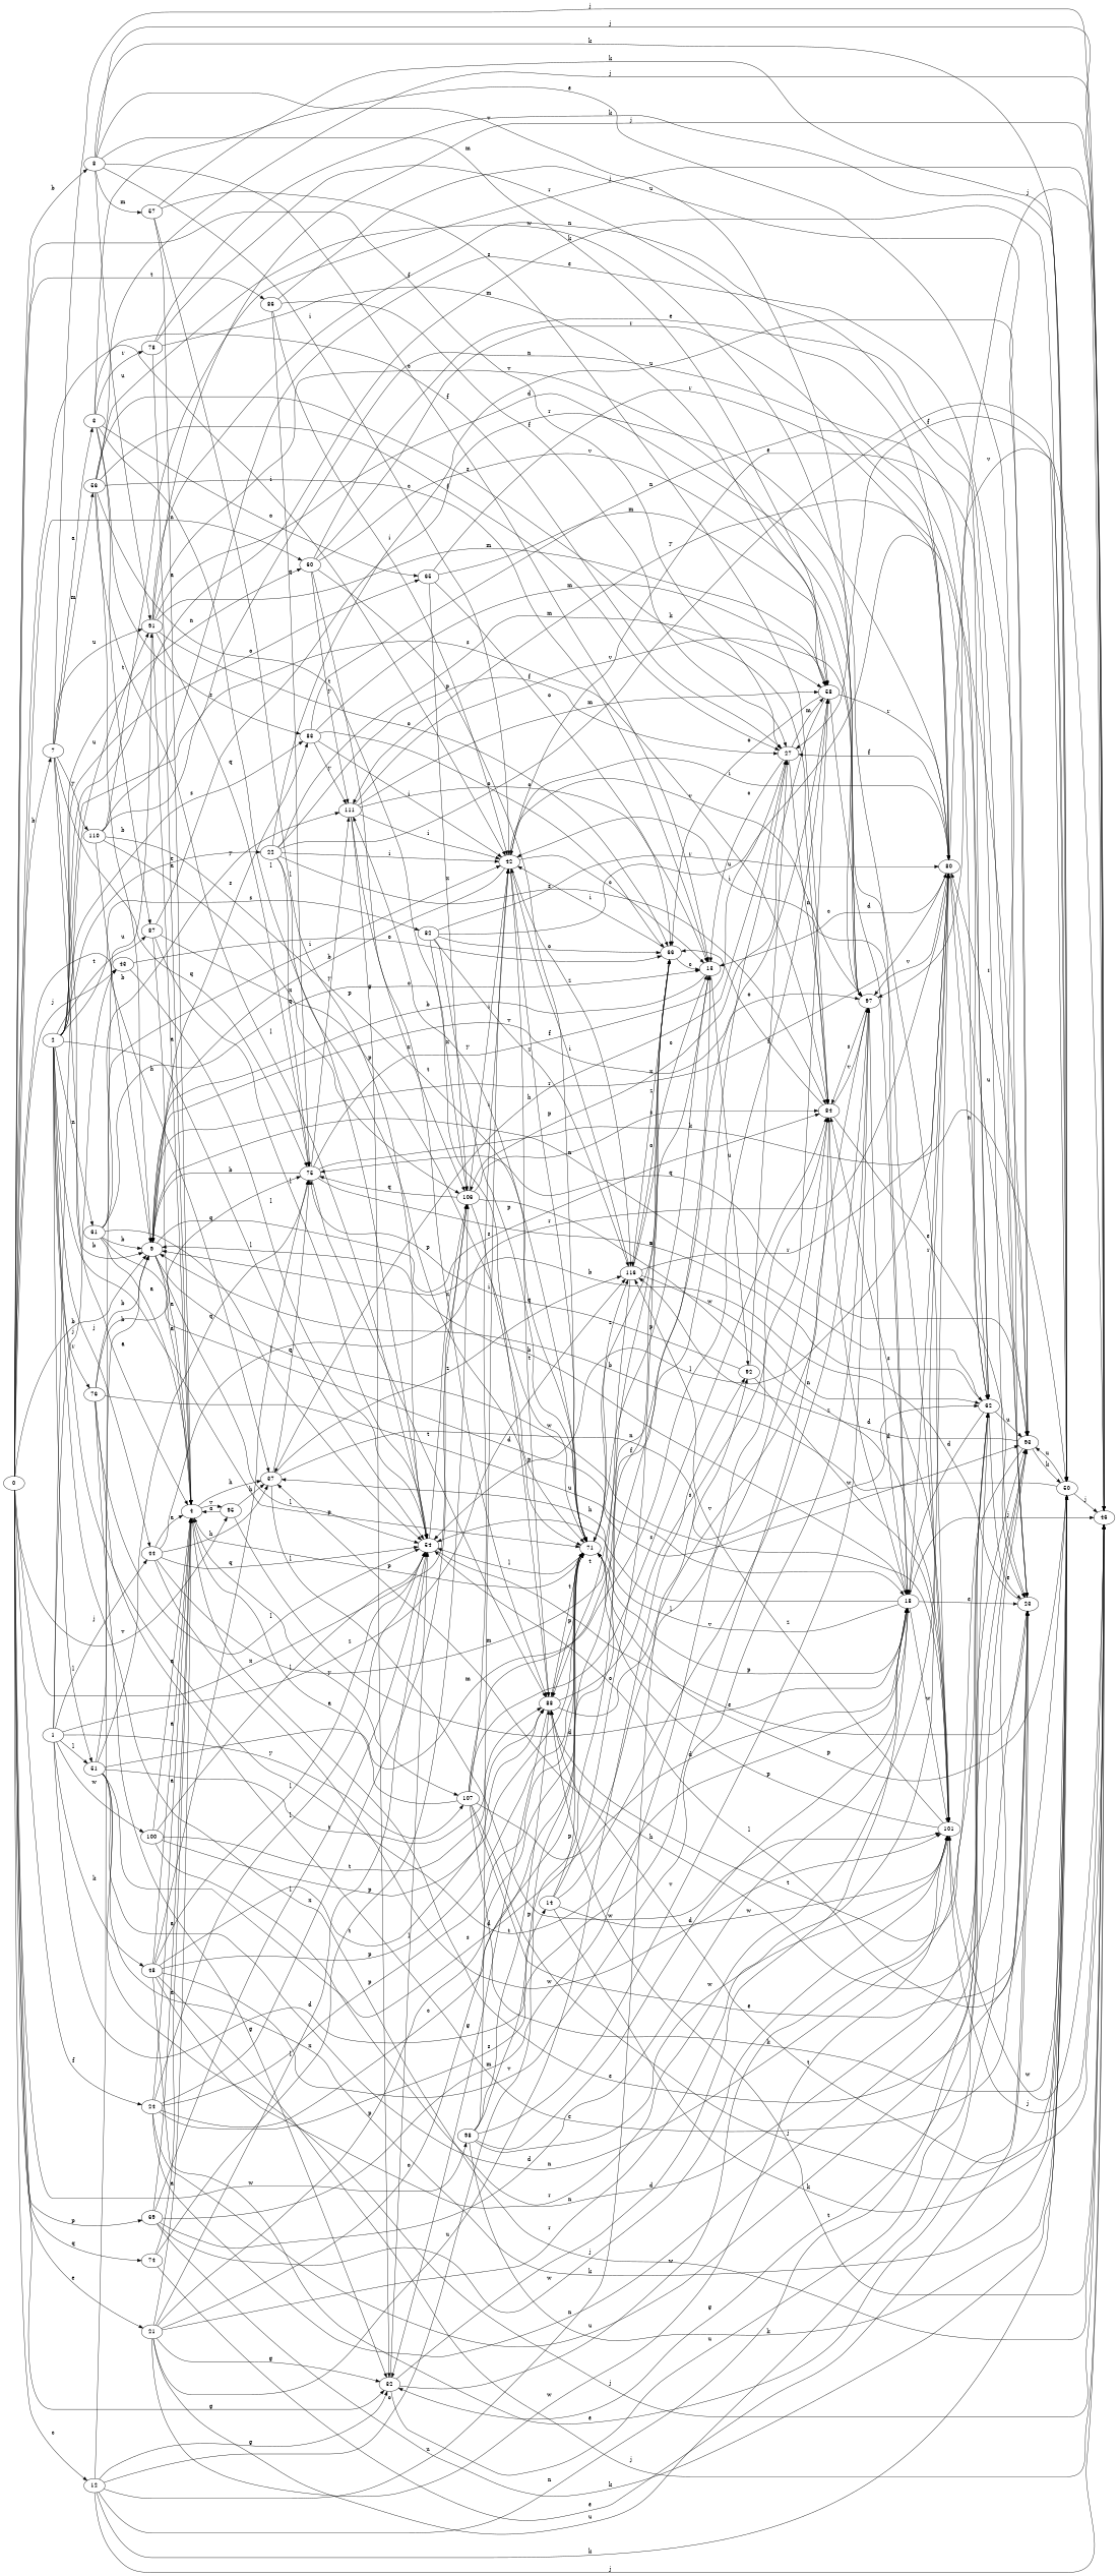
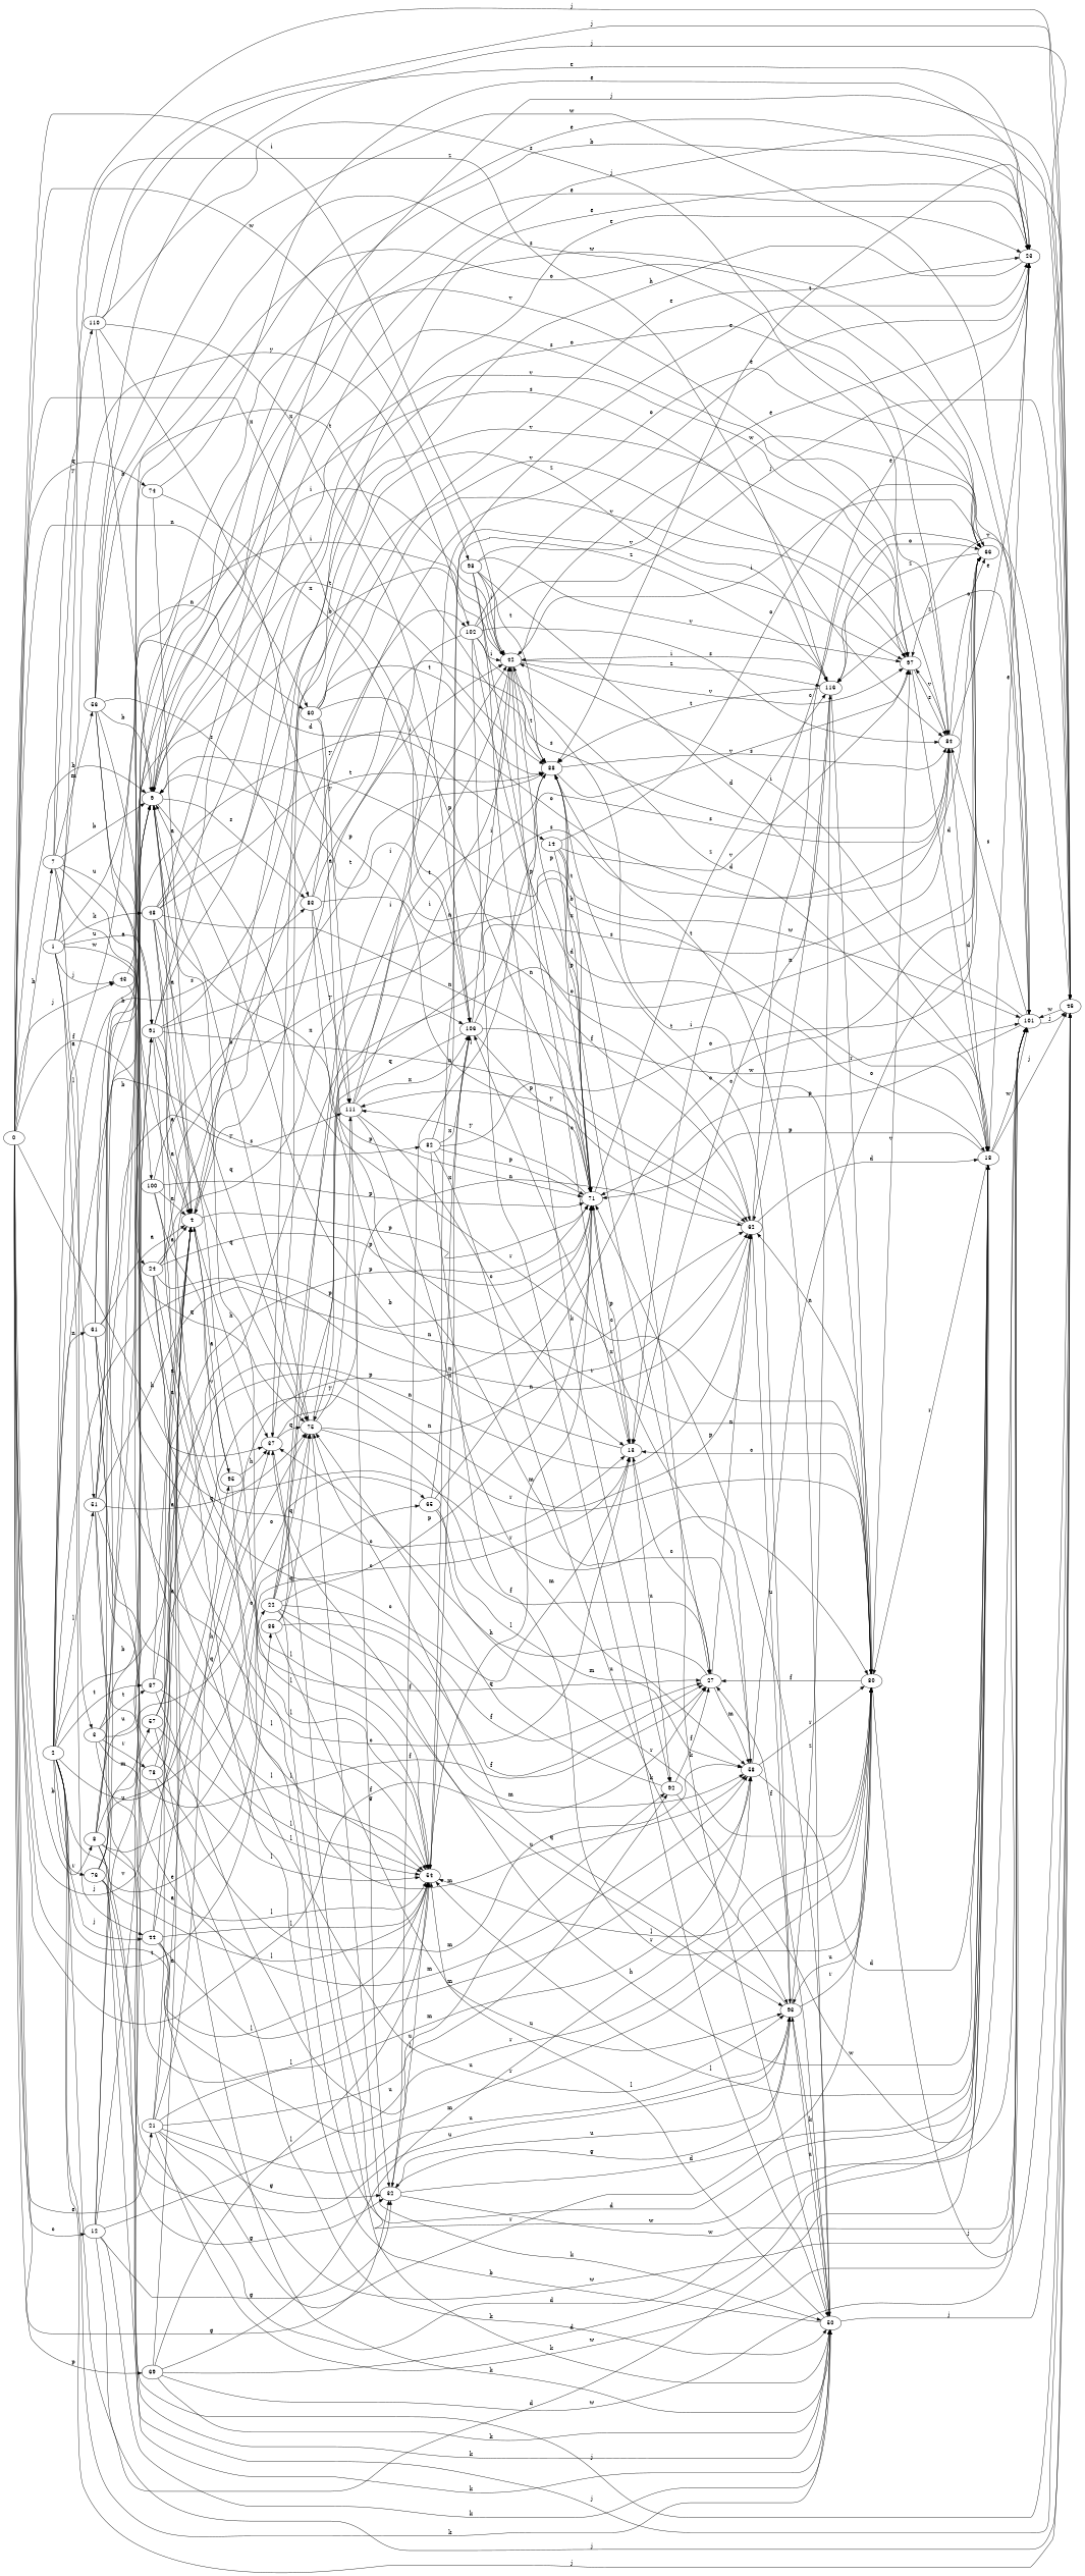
  strict digraph {
    rankdir=LR
    0
    7
    8
    9
    12
    21
    24
    27
    32
    37
    42
    43
    60
    69
    74
    86
    95
    98
    106
    91
    46
    3
    4
    56
    75
    110
    50
    13
    57
    58
    97
    54
    83
    80
    84
    101
    62
    66
    92
    71
    93
    18
    116
    23
    88
    111
    1
    14
    44
    48
    51
    100
-   107
+   107 [label=102]
    2
    22
    61
    65
    76
    82
    87
    78
    0 -> 7 [label=b]
    0 -> 8 [label=b]
    0 -> 9 [label=b]
    0 -> 12 [label=c]
    0 -> 21 [label=e]
    0 -> 24 [label=f]
    0 -> 27 [label=f]
    0 -> 32 [label=g]
    0 -> 37 [label=h]
    0 -> 42 [label=i]
    0 -> 43 [label=j]
    0 -> 60 [label=n]
    0 -> 69 [label=p]
    0 -> 74 [label=q]
    0 -> 86 [label=t]
    0 -> 95 [label=v]
    0 -> 98 [label=w]
    0 -> 106 [label=x]
    7 -> 9 [label=b]
    7 -> 91 [label=u]
    7 -> 46 [label=j]
    7 -> 3 [label=a]
    7 -> 4 [label=a]
    7 -> 56 [label=m]
    7 -> 75 [label=q]
    7 -> 110 [label=y]
    8 -> 42 [label=i]
    8 -> 91 [label=u]
    8 -> 46 [label=j]
    8 -> 50 [label=k]
    8 -> 13 [label=c]
    8 -> 57 [label=m]
    8 -> 58 [label=m]
    8 -> 97 [label=v]
    9 -> 4 [label=a]
    9 -> 97 [label=v]
    9 -> 54 [label=l]
    9 -> 83 [label=s]
    9 -> 80 [label=r]
    9 -> 84 [label=s]
    9 -> 101 [label=w]
    12 -> 32 [label=g]
    12 -> 91 [label=u]
    12 -> 46 [label=j]
    12 -> 50 [label=k]
    12 -> 62 [label=n]
    12 -> 66 [label=o]
    12 -> 92 [label=u]
    21 -> 32 [label=g]
    21 -> 4 [label=a]
    21 -> 54 [label=l]
    21 -> 80 [label=r]
    21 -> 101 [label=w]
    21 -> 66 [label=o]
    21 -> 92 [label=u]
    21 -> 71 [label=p]
    21 -> 93 [label=u]
    24 -> 106 [label=x]
    24 -> 4 [label=a]
    24 -> 13 [label=c]
    24 -> 54 [label=l]
    24 -> 84 [label=s]
    24 -> 62 [label=n]
    24 -> 71 [label=p]
    24 -> 93 [label=u]
    27 -> 37 [label=h]
    27 -> 13 [label=c]
    27 -> 58 [label=m]
-   27 -> 84 [label=n]
+   27 -> 62 [label=n]
    32 -> 54 [label=l]
    32 -> 101 [label=w]
    32 -> 93 [label=u]
    32 -> 18 [label=d]
    37 -> 75 [label=q]
    37 -> 101 [label=w]
    37 -> 62 [label=n]
    37 -> 116 [label=z]
    42 -> 9 [label=b]
    42 -> 13 [label=c]
    42 -> 97 [label=v]
    42 -> 71 [label=p]
    42 -> 116 [label=z]
    42 -> 23 [label=e]
    42 -> 88 [label=t]
    43 -> 54 [label=l]
    43 -> 66 [label=o]
    60 -> 97 [label=v]
    60 -> 80 [label=r]
    60 -> 71 [label=p]
    60 -> 23 [label=e]
    60 -> 88 [label=t]
    60 -> 111 [label=y]
    69 -> 4 [label=a]
    69 -> 50 [label=k]
    69 -> 58 [label=m]
    69 -> 54 [label=l]
    69 -> 101 [label=w]
    69 -> 18 [label=d]
    74 -> 106 [label=x]
    74 -> 4 [label=a]
    74 -> 23 [label=e]
    86 -> 27 [label=f]
    86 -> 42 [label=i]
    86 -> 75 [label=q]
    86 -> 93 [label=u]
    95 -> 37 [label=h]
    95 -> 4 [label=a]
    95 -> 18 [label=d]
    98 -> 42 [label=i]
-   98 -> 50 [label=k]
+   98 -> 92 [label=k]
    98 -> 97 [label=v]
    98 -> 101 [label=w]
    98 -> 71 [label=p]
    98 -> 18 [label=d]
    98 -> 88 [label=t]
    106 -> 42 [label=i]
    106 -> 75 [label=q]
    106 -> 84 [label=s]
    106 -> 101 [label=w]
    106 -> 71 [label=p]
    91 -> 46 [label=j]
    91 -> 4 [label=a]
    91 -> 75 [label=q]
    91 -> 58 [label=m]
    91 -> 97 [label=v]
    91 -> 62 [label=n]
    91 -> 66 [label=o]
    91 -> 18 [label=d]
    46 -> 97 [label=v]
    46 -> 101 [label=w]
    46 -> 88 [label=t]
    3 -> 27 [label=f]
    3 -> 54 [label=l]
-   3 -> 83 [label=s]
+   56 -> 83 [label=s]
    3 -> 23 [label=e]
    3 -> 65 [label=o]
    3 -> 87 [label=t]
    3 -> 78 [label=r]
    4 -> 37 [label=h]
    4 -> 95 [label=v]
-   71 -> 4 [label=p]
+   4 -> 71 [label=p]
    4 -> 23 [label=e]
    4 -> 107 [label=y]
    56 -> 9 [label=b]
    56 -> 27 [label=f]
    56 -> 46 [label=j]
    56 -> 13 [label=c]
    56 -> 54 [label=l]
    56 -> 84 [label=s]
    56 -> 101 [label=w]
    56 -> 88 [label=t]
    75 -> 9 [label=b]
    75 -> 27 [label=f]
    75 -> 50 [label=k]
    75 -> 62 [label=n]
    75 -> 88 [label=t]
    75 -> 111 [label=y]
    110 -> 9 [label=b]
    110 -> 106 [label=x]
    110 -> 46 [label=j]
    110 -> 84 [label=s]
    110 -> 71 [label=p]
    110 -> 23 [label=e]
    50 -> 9 [label=b]
    50 -> 27 [label=f]
    50 -> 46 [label=j]
    50 -> 54 [label=l]
    50 -> 71 [label=p]
    50 -> 93 [label=u]
    50 -> 88 [label=t]
    13 -> 9 [label=b]
    13 -> 92 [label=u]
    13 -> 71 [label=p]
    57 -> 4 [label=a]
    57 -> 50 [label=k]
    57 -> 54 [label=l]
    57 -> 84 [label=s]
    58 -> 106 [label=x]
    58 -> 80 [label=r]
    58 -> 66 [label=o]
    58 -> 18 [label=d]
    97 -> 84 [label=s]
    97 -> 18 [label=d]
    54 -> 106 [label=x]
    54 -> 23 [label=e]
    83 -> 42 [label=i]
    83 -> 58 [label=m]
    83 -> 62 [label=n]
    83 -> 66 [label=o]
    83 -> 111 [label=y]
    80 -> 27 [label=f]
    80 -> 42 [label=i]
    80 -> 46 [label=j]
    80 -> 13 [label=c]
    80 -> 97 [label=v]
    80 -> 54 [label=l]
    80 -> 62 [label=n]
    80 -> 93 [label=u]
    84 -> 97 [label=v]
    84 -> 66 [label=o]
    84 -> 18 [label=d]
    84 -> 23 [label=e]
    101 -> 42 [label=i]
    101 -> 46 [label=j]
    101 -> 84 [label=s]
    101 -> 71 [label=p]
    101 -> 116 [label=z]
    62 -> 9 [label=n]
    62 -> 93 [label=u]
    62 -> 18 [label=d]
    62 -> 23 [label=e]
    62 -> 111 [label=y]
    66 -> 42 [label=i]
    66 -> 13 [label=c]
    66 -> 116 [label=z]
    92 -> 27 [label=f]
    92 -> 75 [label=q]
    92 -> 101 [label=w]
    71 -> 13 [label=c]
    71 -> 54 [label=l]
    71 -> 116 [label=z]
    71 -> 88 [label=t]
    71 -> 111 [label=y]
    93 -> 32 [label=g]
    93 -> 75 [label=q]
    93 -> 50 [label=k]
    93 -> 80 [label=r]
    93 -> 116 [label=z]
    93 -> 88 [label=t]
    18 -> 9 [label=b]
    18 -> 37 [label=h]
    18 -> 46 [label=j]
    18 -> 54 [label=l]
    18 -> 80 [label=r]
    18 -> 101 [label=w]
    18 -> 71 [label=p]
    18 -> 23 [label=e]
    116 -> 42 [label=i]
    116 -> 13 [label=c]
    116 -> 80 [label=r]
    116 -> 62 [label=n]
    116 -> 66 [label=o]
    116 -> 88 [label=t]
    23 -> 9 [label=b]
    23 -> 37 [label=h]
-   88 -> 32 [label=g]
+   88 -> 32 [label=l]
    88 -> 97 [label=v]
    88 -> 84 [label=s]
-   88 -> 71 [label=p]
+   88 -> 71 [label=x]
    111 -> 32 [label=g]
    111 -> 42 [label=i]
    111 -> 106 [label=x]
    111 -> 13 [label=c]
    111 -> 58 [label=m]
    111 -> 97 [label=v]
    1 -> 43 [label=j]
    1 -> 91 [label=u]
    1 -> 116 [label=z]
    1 -> 14 [label=d]
    1 -> 44 [label=j]
    1 -> 48 [label=k]
    1 -> 51 [label=l]
    1 -> 100 [label=w]
    1 -> 107 [label=y]
    14 -> 50 [label=k]
    14 -> 97 [label=v]
    14 -> 101 [label=w]
    14 -> 66 [label=o]
    14 -> 71 [label=p]
    44 -> 37 [label=h]
    44 -> 4 [label=a]
    44 -> 58 [label=m]
    44 -> 54 [label=l]
    44 -> 80 [label=r]
    44 -> 101 [label=w]
    48 -> 46 [label=j]
    48 -> 4 [label=a]
    48 -> 75 [label=q]
    48 -> 97 [label=v]
    48 -> 54 [label=l]
    48 -> 62 [label=n]
    48 -> 71 [label=p]
    48 -> 23 [label=e]
    48 -> 88 [label=t]
    51 -> 9 [label=b]
    51 -> 46 [label=j]
    51 -> 75 [label=q]
    51 -> 50 [label=k]
    51 -> 58 [label=m]
    51 -> 84 [label=s]
    51 -> 62 [label=n]
    51 -> 88 [label=t]
    100 -> 4 [label=a]
    100 -> 54 [label=l]
    100 -> 80 [label=r]
    100 -> 71 [label=p]
    100 -> 88 [label=t]
    107 -> 27 [label=f]
    107 -> 42 [label=i]
    107 -> 46 [label=j]
    107 -> 4 [label=a]
    107 -> 50 [label=k]
    107 -> 84 [label=s]
    107 -> 18 [label=d]
    107 -> 23 [label=e]
    2 -> 60 [label=n]
    2 -> 46 [label=j]
    2 -> 50 [label=k]
    2 -> 54 [label=l]
    2 -> 83 [label=s]
    2 -> 62 [label=n]
    2 -> 71 [label=p]
    2 -> 18 [label=d]
    2 -> 44 [label=j]
    2 -> 51 [label=l]
    2 -> 22 [label=e]
    2 -> 61 [label=n]
    2 -> 65 [label=o]
    2 -> 76 [label=r]
    2 -> 82 [label=s]
    2 -> 87 [label=t]
    22 -> 27 [label=f]
    22 -> 42 [label=i]
    22 -> 75 [label=q]
    22 -> 50 [label=k]
    22 -> 58 [label=m]
    22 -> 84 [label=s]
    22 -> 71 [label=p]
    22 -> 93 [label=u]
    61 -> 9 [label=b]
    61 -> 42 [label=i]
    61 -> 4 [label=a]
    61 -> 13 [label=c]
    61 -> 54 [label=l]
    61 -> 18 [label=d]
    61 -> 111 [label=y]
    65 -> 106 [label=x]
    65 -> 58 [label=m]
    65 -> 80 [label=r]
    65 -> 66 [label=o]
    76 -> 9 [label=b]
    76 -> 32 [label=g]
    76 -> 75 [label=q]
    76 -> 54 [label=l]
    76 -> 93 [label=u]
    76 -> 23 [label=e]
    82 -> 106 [label=x]
    82 -> 80 [label=r]
    82 -> 66 [label=o]
    82 -> 71 [label=p]
    82 -> 93 [label=u]
    82 -> 116 [label=z]
    87 -> 4 [label=a]
    87 -> 54 [label=l]
    87 -> 80 [label=r]
    87 -> 71 [label=p]
    78 -> 4 [label=a]
    78 -> 50 [label=k]
    78 -> 58 [label=m]
    78 -> 80 [label=r]
  }
